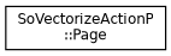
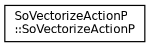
  digraph {
    rankdir=TB
-   n1 [color=black fillcolor=white fontname=Helvetica fontsize=10 height=0.2 label="SoVectorizeActionP\l::Page" shape=record style=filled width=0.4]
+   n1 [color=black fillcolor=white fontname=Helvetica fontsize=10 height=0.2 label="SoVectorizeActionP\l::SoVectorizeActionP" shape=record style=filled width=0.4]
  }
